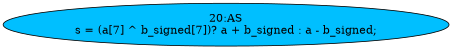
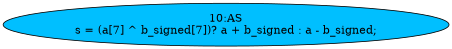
  strict digraph {
-   n1 [ast="<pyverilog.vparser.ast.Assign object at 0x7fb6ad6d8350>" def_var="['s']" fillcolor=deepskyblue label="20:AS\ns = (a[7] ^ b_signed[7])? a + b_signed : a - b_signed;" statements="[]" style=filled typ=Assign use_var="['a', 'b_signed', 'a', 'b_signed', 'a', 'b_signed']"]
+   n1 [ast="<pyverilog.vparser.ast.Assign object at 0x7fb6ad6d8350>" def_var="['s']" fillcolor=deepskyblue label="10:AS\ns = (a[7] ^ b_signed[7])? a + b_signed : a - b_signed;" statements="[]" style=filled typ=Assign use_var="['a', 'b_signed', 'a', 'b_signed', 'a', 'b_signed']"]
  }
